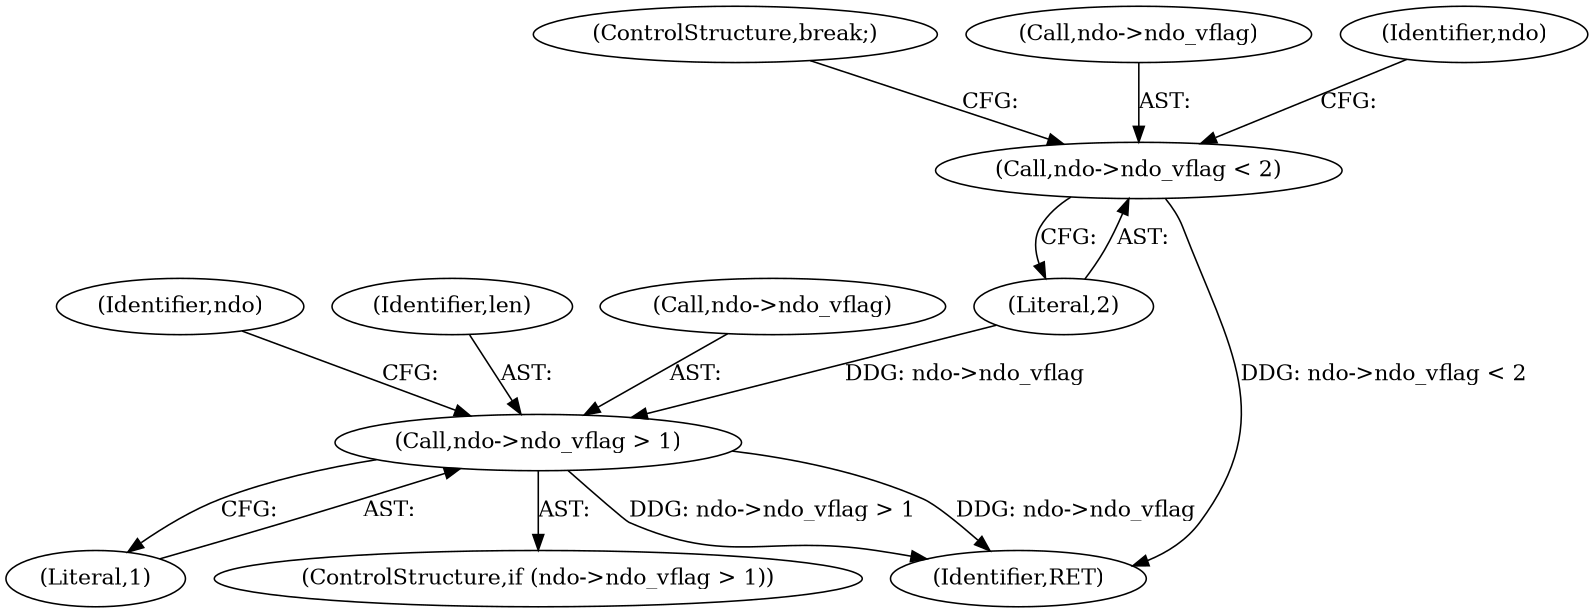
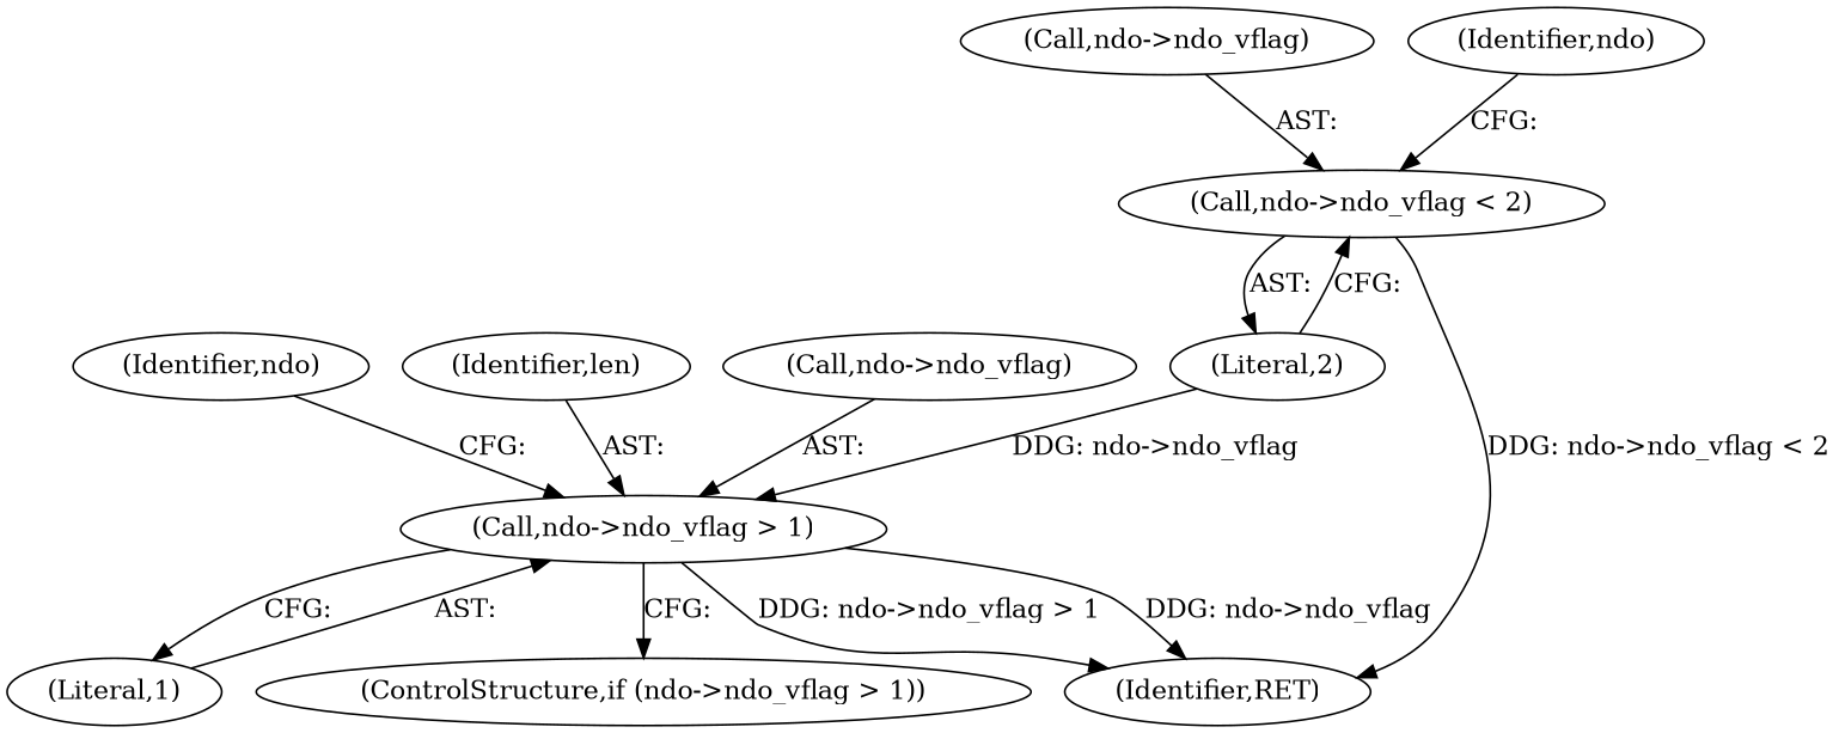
  digraph {
    fontname="DejaVu Serif"
    node [fontname="DejaVu Serif"]
    edge [fontname="DejaVu Serif"]
    n1 [label="(Call,ndo->ndo_vflag < 2)"]
    n2 [label="(Identifier,RET)"]
    n3 [label="(Literal,2)"]
    n4 [label="(Call,ndo->ndo_vflag > 1)"]
    n5 [label="(Literal,1)"]
    n6 [label="(ControlStructure,if (ndo->ndo_vflag > 1))"]
    n7 [label="(Call,ndo->ndo_vflag)"]
-   n8 [label="(ControlStructure,break;)"]
    n9 [label="(Call,ndo->ndo_vflag)"]
    n10 [label="(Identifier,ndo)"]
    n11 [label="(Identifier,ndo)"]
    n12 [label="(Identifier,len)"]
    n1 -> n2 [label="DDG: ndo->ndo_vflag < 2"]
-   n1 -> n3 [label="CFG: "]
-   n3 -> n1 [label="AST: "]
+   n1 -> n3 [label="AST: "]
+   n3 -> n1 [label="CFG: "]
    n3 -> n4 [label="DDG: ndo->ndo_vflag"]
    n4 -> n2 [label="DDG: ndo->ndo_vflag"]
    n4 -> n2 [label="DDG: ndo->ndo_vflag > 1"]
    n4 -> n5 [label="CFG: "]
-   n4 -> n6 [label="AST: "]
+   n4 -> n6 [label="CFG: "]
    n5 -> n4 [label="AST: "]
    n7 -> n4 [label="AST: "]
-   n8 -> n1 [label="CFG: "]
    n9 -> n1 [label="AST: "]
    n10 -> n4 [label="CFG: "]
    n11 -> n1 [label="CFG: "]
    n12 -> n4 [label="AST: "]
  }
